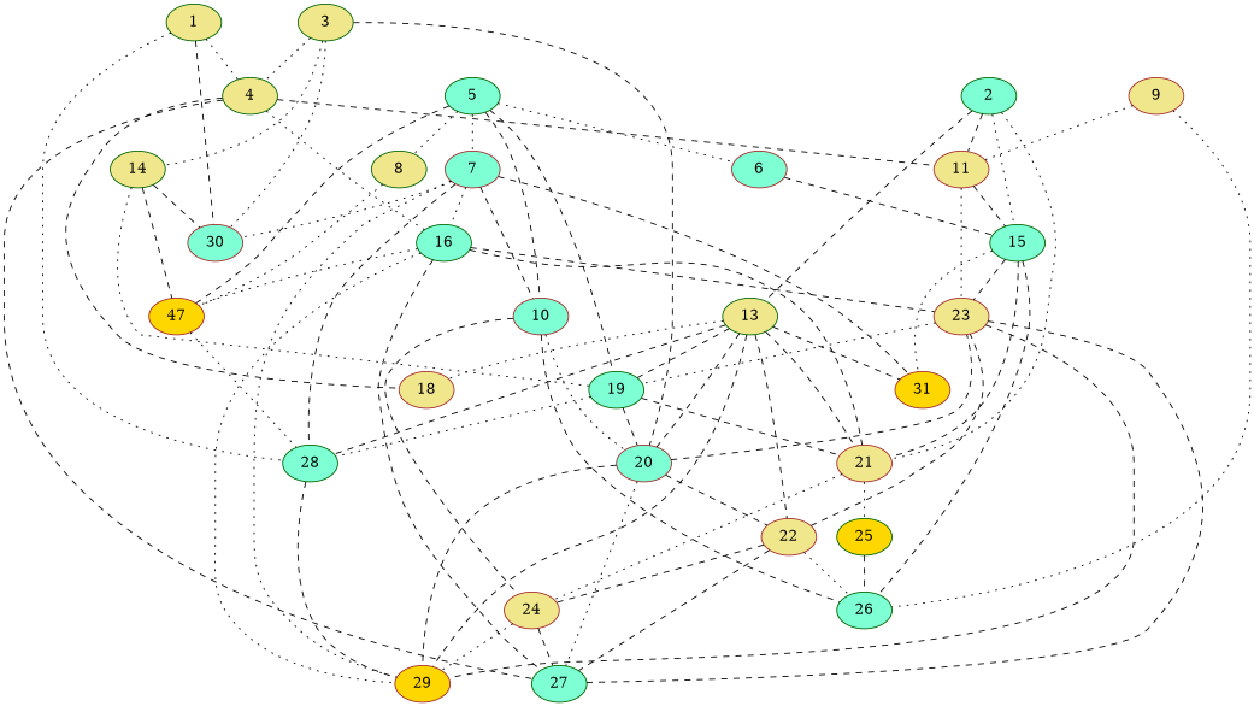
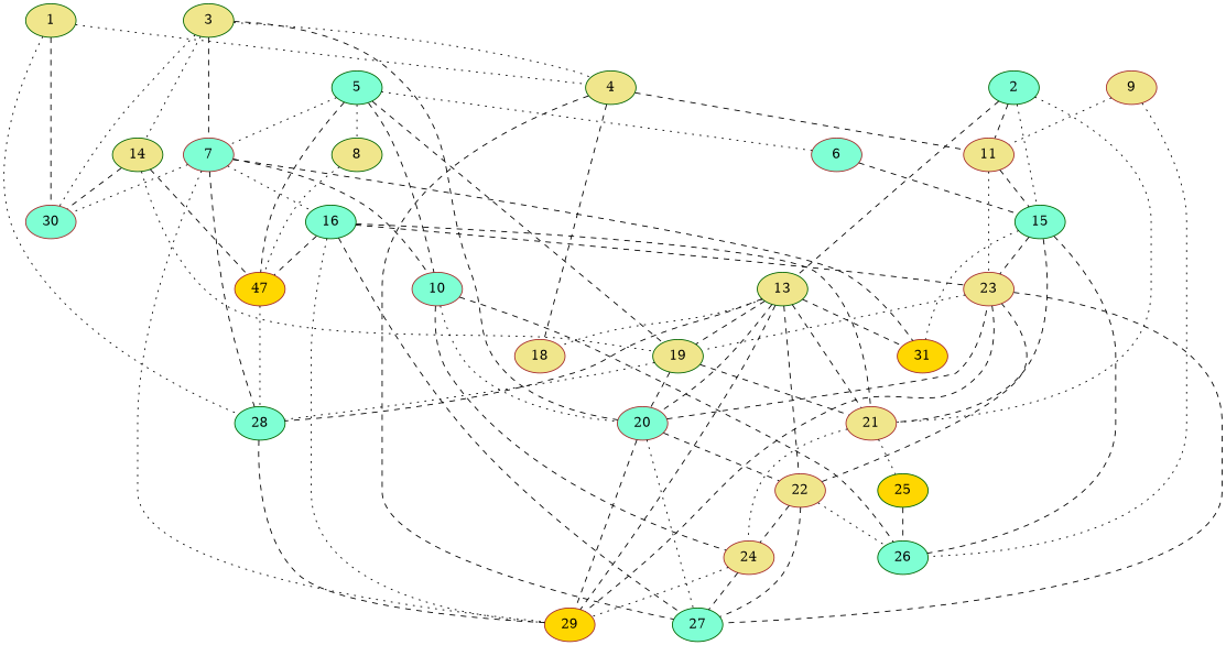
  graph {
    node [color=darkgreen fillcolor=khaki style=filled]
    edge [style=dashed weight=1.0]
    1
    4
    28 [fillcolor=aquamarine]
    30 [color=brown fillcolor=aquamarine]
    11 [color=brown]
    16 [fillcolor=aquamarine]
    18 [color=brown]
    27 [fillcolor=aquamarine]
    29 [color=brown fillcolor=gold]
    2 [fillcolor=aquamarine]
    13
    15 [fillcolor=aquamarine]
    21 [color=brown]
    23 [color=brown]
    20 [color=brown fillcolor=aquamarine]
-   19 [fillcolor=aquamarine]
+   19
    31 [color=brown fillcolor=gold]
    22 [color=brown]
    26 [fillcolor=aquamarine]
    24 [color=brown]
    25 [fillcolor=gold]
    3
    7 [color=brown fillcolor=aquamarine]
    14
    10 [color=brown fillcolor=aquamarine]
    n26 [color=brown fillcolor=gold label=47]
    5 [fillcolor=aquamarine]
    6 [color=brown fillcolor=aquamarine]
    8
    9 [color=brown]
    1 -- 4 [style=dotted]
    1 -- 28 [style=dotted]
    1 -- 30 [weight=2.0]
    4 -- 11
-   4 -- 16 [style=dotted]
    4 -- 18
    4 -- 27
    28 -- 29
    11 -- 15
    11 -- 23 [style=dotted weight=2.0]
    16 -- 27
    16 -- 29 [style=dotted]
    16 -- 21
    16 -- 23 [weight=2.0]
-   16 -- n26 [style=dotted]
+   16 -- n26
    2 -- 11
    2 -- 13
    2 -- 15 [style=dotted]
    2 -- 21 [style=dotted]
    13 -- 28
    13 -- 18 [style=dotted]
    13 -- 29
    13 -- 21
    13 -- 20
    13 -- 19
    13 -- 31
    13 -- 22
    15 -- 21
    15 -- 23
    15 -- 31 [style=dotted]
    15 -- 26 [weight=2.0]
    21 -- 24 [style=dotted]
    21 -- 25 [style=dotted]
    23 -- 27
    23 -- 29
    23 -- 19 [style=dotted]
    20 -- 27 [style=dotted]
    20 -- 29
    20 -- 23
    20 -- 22
    19 -- 28 [style=dotted]
    19 -- 21
    19 -- 20
    22 -- 27
    22 -- 23
    22 -- 26 [style=dotted weight=2.0]
    22 -- 24
    24 -- 27
    24 -- 29 [style=dotted weight=2.0]
    25 -- 26
    3 -- 4 [style=dotted]
    3 -- 30 [style=dotted]
    3 -- 20
+   3 -- 7
    3 -- 14 [style=dotted]
    7 -- 28
    7 -- 30 [style=dotted]
    7 -- 16 [style=dotted]
    7 -- 29 [style=dotted]
    7 -- 31
    7 -- 10
    14 -- 30
    14 -- 19 [style=dotted]
    14 -- n26
    10 -- 20 [style=dotted]
    10 -- 26
    10 -- 24
    n26 -- 28 [style=dotted weight=2.0]
    5 -- 19
    5 -- 7 [style=dotted weight=2.0]
    5 -- 10 [weight=2.0]
    5 -- n26
    5 -- 6 [style=dotted]
    5 -- 8 [style=dotted weight=2.0]
    6 -- 15
    8 -- n26 [style=dotted]
    9 -- 11 [style=dotted]
    9 -- 26 [style=dotted]
  }
